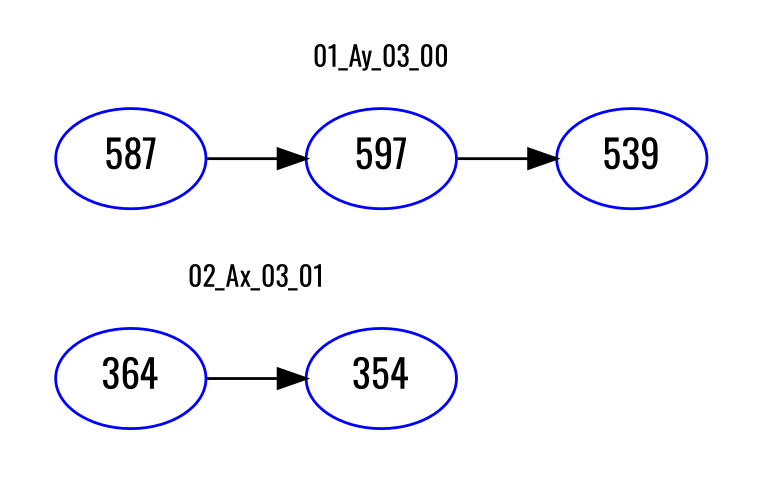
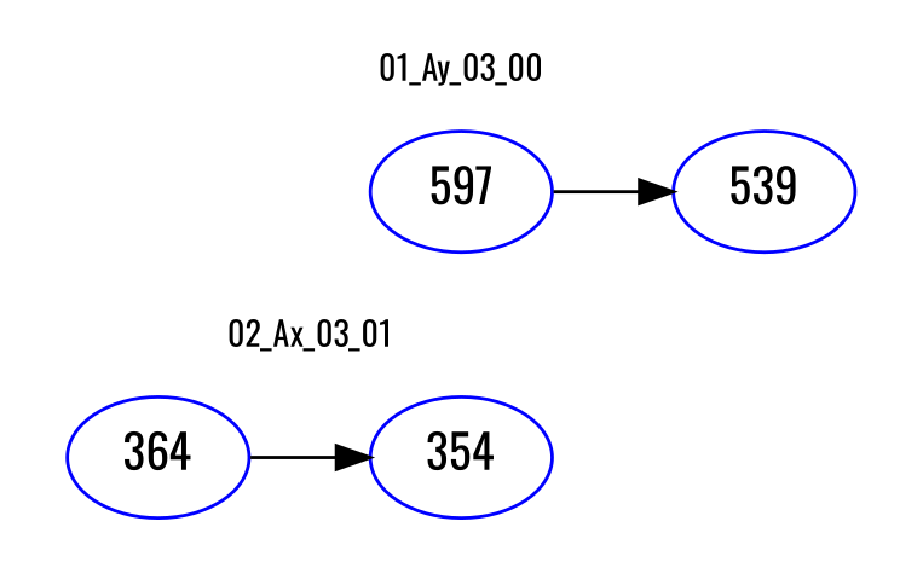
  digraph {
    fontname=Oswald
    rankdir=LR
    node [color=blue fontname=Oswald]
    edge [color=black fontname=Oswald]
    n1 [label=364]
    n2 [label=354]
-   n3 [label=587]
    n4 [label=539]
    n5 [label=597]
    subgraph cluster_1 {
      color=white
      fontsize=10
      label="02_Ax_03_01"
      n1
      n2
    }
    subgraph cluster_2 {
      color=white
      fontsize=10
      label="01_Ay_03_00"
-     n3
      n4
      n5
    }
    n1 -> n2
-   n3 -> n5
    n5 -> n4
  }
